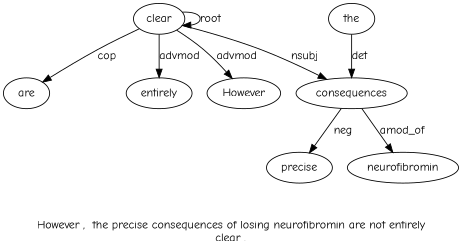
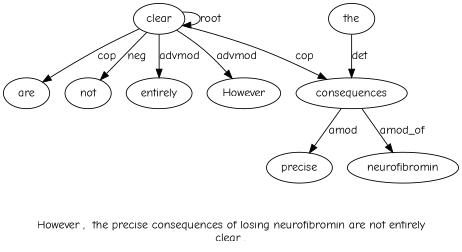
  digraph {
    fontname="Comic Neue"
    label="However ,  the precise consequences of losing neurofibromin are not entirely\nclear ."
    node [fillcolor=white fontname="Comic Neue" style=filled]
    edge [fontname="Comic Neue"]
    n1 [label=clear]
    n2 [label=However]
    n3 [label=consequences]
    n4 [label=are]
+   n5 [label=not]
    n6 [label=entirely]
    n7 [label=precise]
    n8 [label=neurofibromin]
    n9 [label=the]
    n1 -> n1 [label=root]
    n1 -> n2 [label=advmod]
-   n1 -> n3 [label=nsubj]
+   n1 -> n3 [label=cop]
    n1 -> n4 [label=cop]
+   n1 -> n5 [label=neg]
    n1 -> n6 [label=advmod]
-   n3 -> n7 [label=neg]
+   n3 -> n7 [label=amod]
    n3 -> n8 [label=amod_of]
    n9 -> n3 [label=det]
  }
